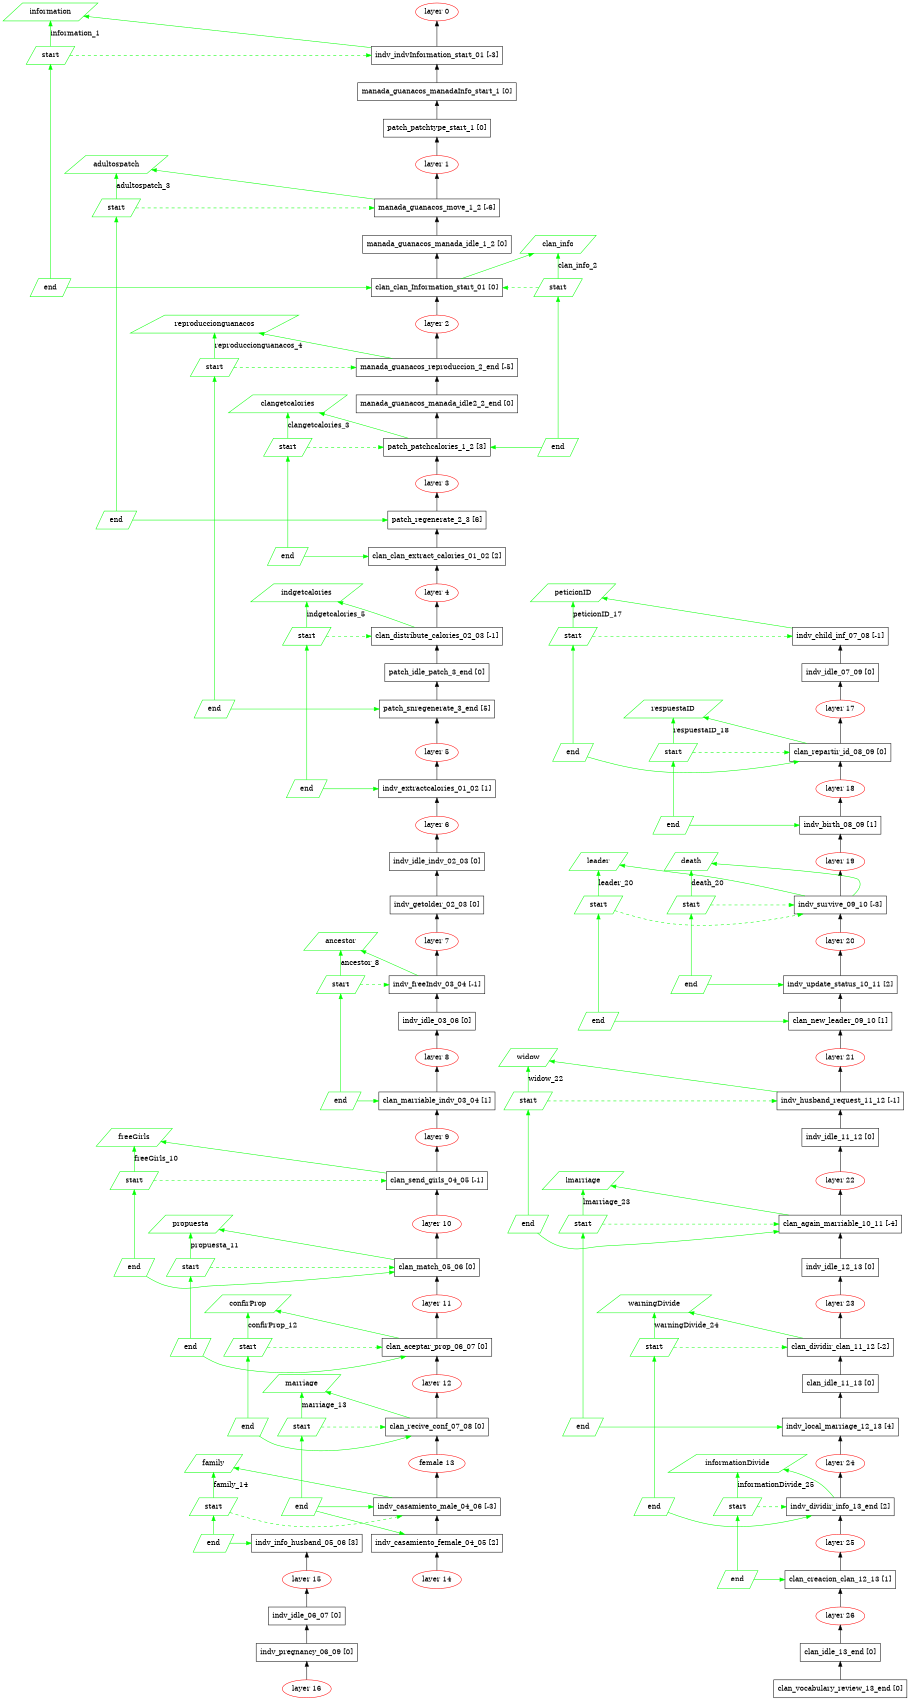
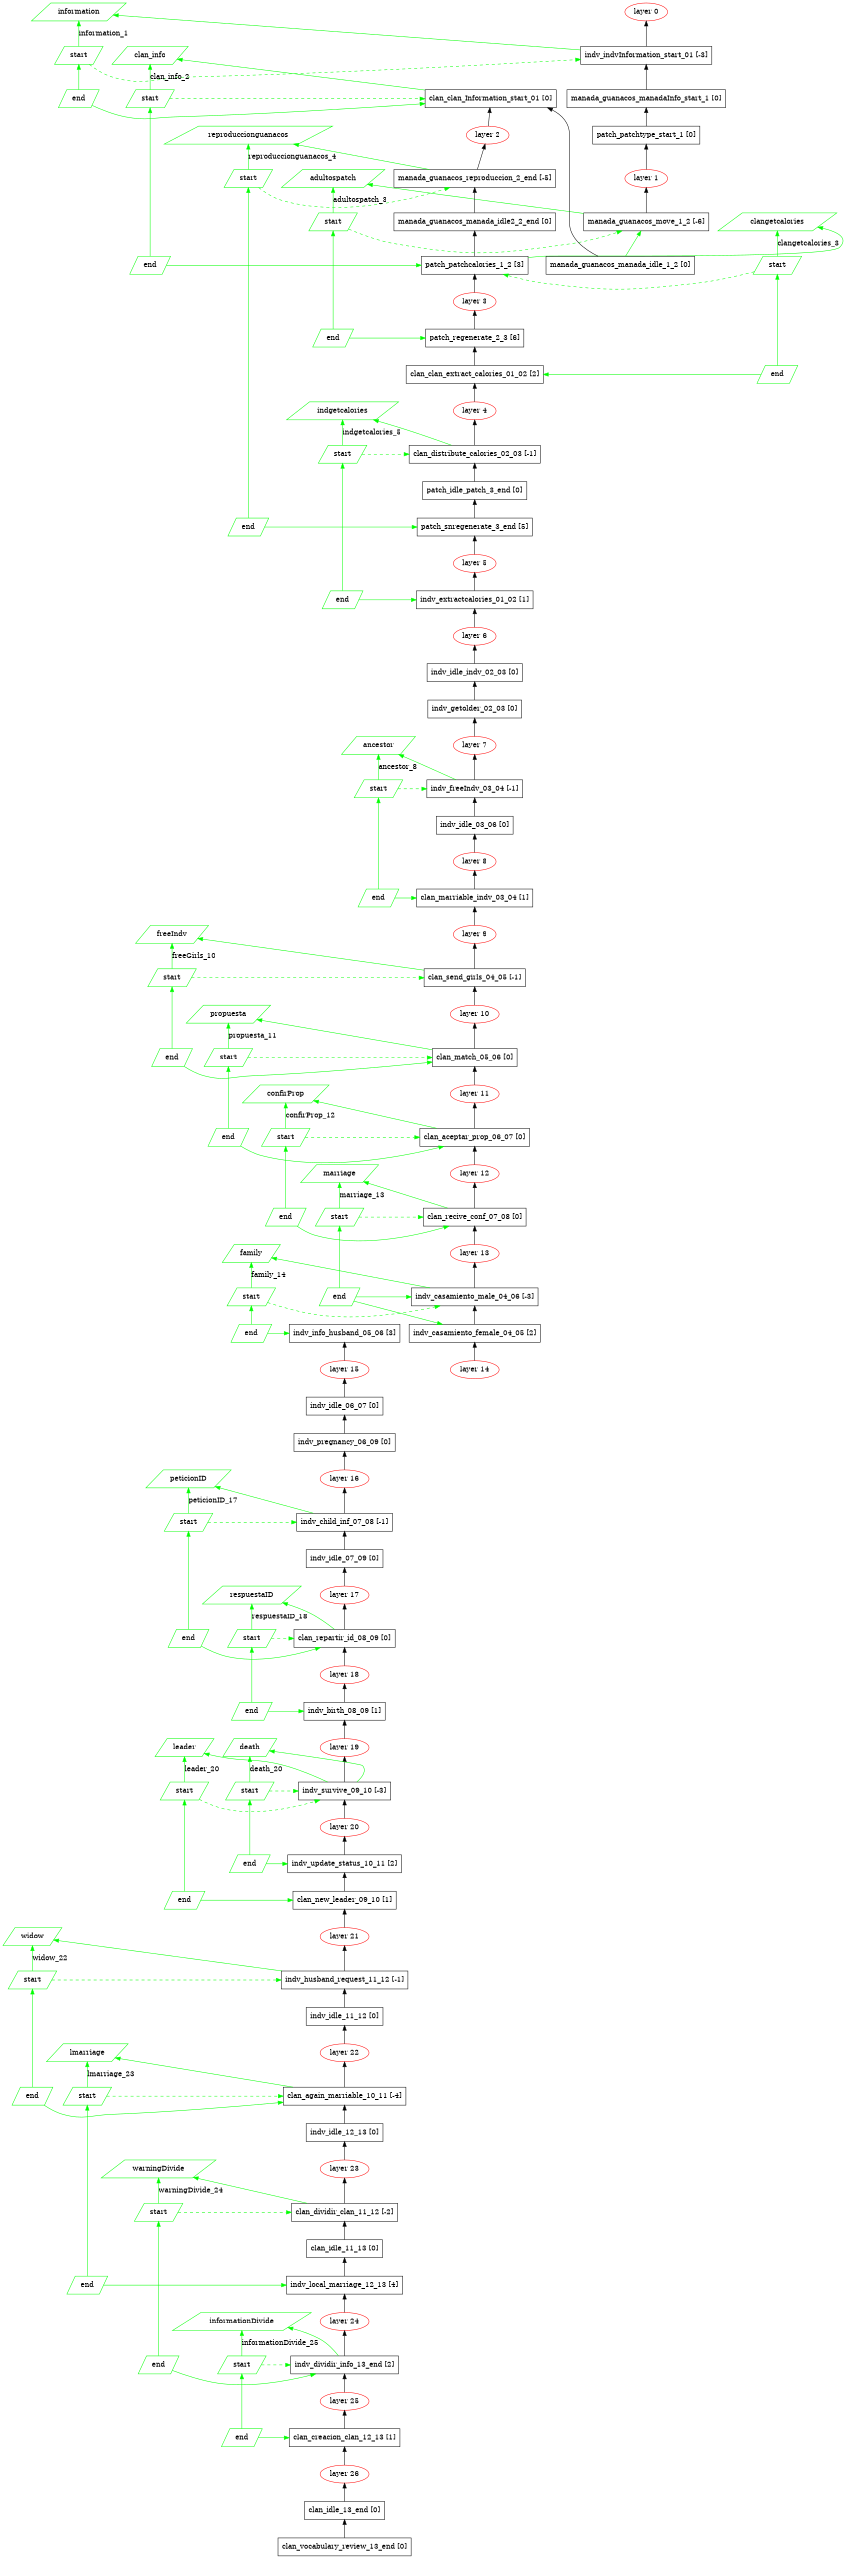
  digraph {
    rankdir=BT
    node [shape=parallelogram color="#00ff00"]
    edge [color="#00ff00"]
    n1 [label="indv_indvInformation_start_01 [-3]" shape=rect color=""]
    n2 [label=start]
    n3 [label="clan_clan_Information_start_01 [0]" shape=rect color=""]
    n4 [label=end]
    n5 [label="clan_distribute_calories_02_03 [-1]" shape=rect color=""]
    n6 [label=start]
    n7 [label="indv_extractcalories_01_02 [1]" shape=rect color=""]
    n8 [label=end]
    n9 [label="indv_survive_09_10 [-3]" shape=rect color=""]
    n10 [label=start]
    n11 [label="clan_new_leader_09_10 [1]" shape=rect color=""]
    n12 [label=end]
    n13 [label="indv_freeIndv_03_04 [-1]" shape=rect color=""]
    n14 [label=start]
    n15 [label="clan_marriable_indv_03_04 [1]" shape=rect color=""]
    n16 [label=end]
    n17 [label="indv_child_inf_07_08 [-1]" shape=rect color=""]
    n18 [label=start]
    n19 [label="clan_repartir_id_08_09 [0]" shape=rect color=""]
    n20 [label=end]
    n21 [label="patch_patchcalories_1_2 [3]" shape=rect color=""]
    n22 [label=end]
    n23 [label="indv_casamiento_male_04_06 [-3]" shape=rect color=""]
    n24 [label=start]
    n25 [label="indv_info_husband_05_06 [3]" shape=rect color=""]
    n26 [label=end]
    n27 [label=start]
    n28 [label="indv_update_status_10_11 [2]" shape=rect color=""]
    n29 [label=end]
    n30 [label="indv_husband_request_11_12 [-1]" shape=rect color=""]
    n31 [label=start]
    n32 [label="clan_again_marriable_10_11 [-4]" shape=rect color=""]
    n33 [label=end]
    n34 [label="indv_dividir_info_13_end [2]" shape=rect color=""]
    n35 [label=start]
    n36 [label="clan_creacion_clan_12_13 [1]" shape=rect color=""]
    n37 [label=end]
    n38 [label=start]
    n39 [label=start]
    n40 [label="clan_clan_extract_calories_01_02 [2]" shape=rect color=""]
    n41 [label=end]
    n42 [label="clan_send_girls_04_05 [-1]" shape=rect color=""]
    n43 [label=start]
    n44 [label="clan_match_05_06 [0]" shape=rect color=""]
    n45 [label=end]
    n46 [label="manada_guanacos_reproduccion_2_end [-5]" shape=rect color=""]
    n47 [label=start]
    n48 [label=start]
    n49 [label="clan_aceptar_prop_06_07 [0]" shape=rect color=""]
    n50 [label=end]
    n51 [label=start]
    n52 [label="clan_recive_conf_07_08 [0]" shape=rect color=""]
    n53 [label=end]
    n54 [label=start]
    n55 [label=end]
    n56 [label=start]
    n57 [label="indv_birth_08_09 [1]" shape=rect color=""]
    n58 [label=end]
    n59 [label=start]
    n60 [label="indv_local_marriage_12_13 [4]" shape=rect color=""]
    n61 [label=end]
    n62 [label="clan_dividir_clan_11_12 [-2]" shape=rect color=""]
    n63 [label=start]
    n64 [label=end]
    n65 [label="manada_guanacos_move_1_2 [-6]" shape=rect color=""]
    n66 [label=start]
    n67 [label="patch_regenerate_2_3 [6]" shape=rect color=""]
    n68 [label=end]
    n69 [label="patch_snregenerate_3_end [5]" shape=rect color=""]
    n70 [label=end]
    n71 [color="#ff0000" label="layer 0" shape=""]
    n72 [label=information]
    n73 [label="manada_guanacos_manada_idle_1_2 [0]" shape=rect color=""]
    n74 [label=clan_info]
    n75 [color="#ff0000" label="layer 4" shape=""]
    n76 [label=indgetcalories]
    n77 [color="#ff0000" label="layer 5" shape=""]
    n78 [color="#ff0000" label="layer 19" shape=""]
    n79 [label=leader]
    n80 [label=death]
    n81 [color="#ff0000" label="layer 7" shape=""]
    n82 [label=ancestor]
    n83 [color="#ff0000" label="layer 8" shape=""]
    n84 [color="#ff0000" label="layer 16" shape=""]
    n85 [label=peticionID]
    n86 [color="#ff0000" label="layer 17" shape=""]
    n87 [label=respuestaID]
-   n88 [color="#ff0000" label="female 13" shape=""]
+   n88 [color="#ff0000" label="layer 13" shape=""]
    n89 [label=family]
    n90 [color="#ff0000" label="layer 20" shape=""]
    n91 [color="#ff0000" label="layer 21" shape=""]
    n92 [label=widow]
    n93 [color="#ff0000" label="layer 22" shape=""]
    n94 [label=lmarriage]
    n95 [color="#ff0000" label="layer 24" shape=""]
    n96 [label=informationDivide]
    n97 [color="#ff0000" label="layer 25" shape=""]
    n98 [label="manada_guanacos_manada_idle2_2_end [0]" shape=rect color=""]
    n99 [label=clangetcalories]
    n100 [color="#ff0000" label="layer 9" shape=""]
-   n101 [label=freeGirls]
+   n101 [label=freeIndv]
    n102 [color="#ff0000" label="layer 10" shape=""]
    n103 [label=propuesta]
    n104 [color="#ff0000" label="layer 11" shape=""]
    n105 [label=confirProp]
    n106 [color="#ff0000" label="layer 12" shape=""]
    n107 [label=marriage]
    n108 [label="indv_casamiento_female_04_05 [2]" shape=rect color=""]
    n109 [color="#ff0000" label="layer 18" shape=""]
    n110 [label="clan_idle_11_13 [0]" shape=rect color=""]
    n111 [color="#ff0000" label="layer 23" shape=""]
    n112 [label=warningDivide]
    n113 [color="#ff0000" label="layer 1" shape=""]
    n114 [label=adultospatch]
    n115 [color="#ff0000" label="layer 3" shape=""]
    n116 [color="#ff0000" label="layer 2" shape=""]
    n117 [label=reproduccionguanacos]
    n118 [label="patch_idle_patch_3_end [0]" shape=rect color=""]
    n119 [label="manada_guanacos_manadaInfo_start_1 [0]" shape=rect color=""]
    n120 [label="patch_patchtype_start_1 [0]" shape=rect color=""]
    n121 [color="#ff0000" label="layer 6" shape=""]
    n122 [label="indv_idle_indv_02_03 [0]" shape=rect color=""]
    n123 [label="indv_getolder_02_03 [0]" shape=rect color=""]
    n124 [label="indv_idle_03_06 [0]" shape=rect color=""]
    n125 [color="#ff0000" label="layer 14" shape=""]
    n126 [color="#ff0000" label="layer 15" shape=""]
    n127 [label="indv_idle_06_07 [0]" shape=rect color=""]
    n128 [label="indv_pregnancy_06_09 [0]" shape=rect color=""]
    n129 [label="indv_idle_07_09 [0]" shape=rect color=""]
    n130 [label="indv_idle_11_12 [0]" shape=rect color=""]
    n131 [label="indv_idle_12_13 [0]" shape=rect color=""]
    n132 [color="#ff0000" label="layer 26" shape=""]
    n133 [label="clan_idle_13_end [0]" shape=rect color=""]
    n134 [label="clan_vocabulary_review_13_end [0]" shape=rect color=""]
    subgraph sub_1 {
      rank=same
      n1
      n2
    }
    subgraph sub_2 {
      rank=same
      n3
      n4
    }
    subgraph sub_3 {
      rank=same
      n5
      n6
    }
    subgraph sub_4 {
      rank=same
      n7
      n8
    }
    subgraph sub_5 {
      rank=same
      n9
      n10
    }
    subgraph sub_6 {
      rank=same
      n11
      n12
    }
    subgraph sub_7 {
      rank=same
      n13
      n14
    }
    subgraph sub_8 {
      rank=same
      n15
      n16
    }
    subgraph sub_9 {
      rank=same
      n17
      n18
    }
    subgraph sub_10 {
      rank=same
      n19
      n20
    }
    subgraph sub_11 {
      rank=same
      n21
      n22
    }
    subgraph sub_12 {
      rank=same
      n23
      n24
    }
    subgraph sub_13 {
      rank=same
      n25
      n26
    }
    subgraph sub_14 {
      rank=same
      n9
      n27
    }
    subgraph sub_15 {
      rank=same
      n28
      n29
    }
    subgraph sub_16 {
      rank=same
      n30
      n31
    }
    subgraph sub_17 {
      rank=same
      n32
      n33
    }
    subgraph sub_18 {
      rank=same
      n34
      n35
    }
    subgraph sub_19 {
      rank=same
      n36
      n37
    }
    subgraph sub_20 {
      rank=same
      n3
      n38
    }
    subgraph sub_21 {
      rank=same
      n21
      n39
    }
    subgraph sub_22 {
      rank=same
      n40
      n41
    }
    subgraph sub_23 {
      rank=same
      n42
      n43
    }
    subgraph sub_24 {
      rank=same
      n44
      n45
    }
    subgraph sub_25 {
      rank=same
      n46
      n47
    }
    subgraph sub_26 {
      rank=same
      n44
      n48
    }
    subgraph sub_27 {
      rank=same
      n49
      n50
    }
    subgraph sub_28 {
      rank=same
      n49
      n51
    }
    subgraph sub_29 {
      rank=same
      n52
      n53
    }
    subgraph sub_30 {
      rank=same
      n52
      n54
    }
    subgraph sub_31 {
      rank=same
      n23
      n55
    }
    subgraph sub_32 {
      rank=same
      n19
      n56
    }
    subgraph sub_33 {
      rank=same
      n57
      n58
    }
    subgraph sub_34 {
      rank=same
      n32
      n59
    }
    subgraph sub_35 {
      rank=same
      n60
      n61
    }
    subgraph sub_36 {
      rank=same
      n62
      n63
    }
    subgraph sub_37 {
      rank=same
      n34
      n64
    }
    subgraph sub_38 {
      rank=same
      n65
      n66
    }
    subgraph sub_39 {
      rank=same
      n67
      n68
    }
    subgraph sub_40 {
      rank=same
      n69
      n70
    }
    n1 -> n71 [color=""]
    n1 -> n72 [constraint=false]
    n2 -> n1 [constraint=false style=dashed]
    n2 -> n72 [label=information_1]
-   n3 -> n73 [color=""]
+   n73 -> n3 [color=""]
    n3 -> n74 [constraint=false]
    n4 -> n2
    n4 -> n3 [constraint=false]
    n5 -> n75 [color=""]
    n5 -> n76 [constraint=false]
    n6 -> n5 [constraint=false style=dashed]
    n6 -> n76 [label=indgetcalories_5]
    n7 -> n77 [color=""]
    n8 -> n6
    n8 -> n7 [constraint=false]
    n9 -> n78 [color=""]
    n9 -> n79 [constraint=false]
    n9 -> n80 [constraint=false]
    n10 -> n9 [constraint=false style=dashed]
    n10 -> n79 [label=leader_20]
    n11 -> n28 [color=""]
    n12 -> n10
    n12 -> n11 [constraint=false]
    n13 -> n81 [color=""]
    n13 -> n82 [constraint=false]
    n14 -> n13 [constraint=false style=dashed]
    n14 -> n82 [label=ancestor_8]
    n15 -> n83 [color=""]
    n16 -> n14
    n16 -> n15 [constraint=false]
+   n17 -> n84 [color=""]
    n17 -> n85 [constraint=false]
    n18 -> n17 [constraint=false style=dashed]
    n18 -> n85 [label=peticionID_17]
    n19 -> n86 [color=""]
    n19 -> n87 [constraint=false]
    n20 -> n18
    n20 -> n19 [constraint=false]
    n21 -> n98 [color=""]
    n21 -> n99 [constraint=false]
    n22 -> n21 [constraint=false]
    n22 -> n38
    n23 -> n88 [color=""]
    n23 -> n89 [constraint=false]
    n24 -> n23 [constraint=false style=dashed]
    n24 -> n89 [label=family_14]
    n26 -> n24
    n26 -> n25 [constraint=false]
    n27 -> n9 [constraint=false style=dashed]
    n27 -> n80 [label=death_20]
    n28 -> n90 [color=""]
    n29 -> n27
    n29 -> n28 [constraint=false]
    n30 -> n91 [color=""]
    n30 -> n92 [constraint=false]
    n31 -> n30 [constraint=false style=dashed]
    n31 -> n92 [label=widow_22]
    n32 -> n93 [color=""]
    n32 -> n94 [constraint=false]
    n33 -> n31
    n33 -> n32 [constraint=false]
    n34 -> n95 [color=""]
    n34 -> n96 [constraint=false]
    n35 -> n34 [constraint=false style=dashed]
    n35 -> n96 [label=informationDivide_25]
    n36 -> n97 [color=""]
    n37 -> n35
    n37 -> n36 [constraint=false]
    n38 -> n3 [constraint=false style=dashed]
    n38 -> n74 [label=clan_info_2]
    n39 -> n21 [constraint=false style=dashed]
    n39 -> n99 [label=clangetcalories_3]
    n40 -> n67 [color=""]
    n41 -> n39
    n41 -> n40 [constraint=false]
    n42 -> n100 [color=""]
    n42 -> n101 [constraint=false]
    n43 -> n42 [constraint=false style=dashed]
    n43 -> n101 [label=freeGirls_10]
    n44 -> n102 [color=""]
    n44 -> n103 [constraint=false]
    n45 -> n43
    n45 -> n44 [constraint=false]
    n46 -> n116 [color=""]
    n46 -> n117 [constraint=false]
    n47 -> n46 [constraint=false style=dashed]
    n47 -> n117 [label=reproduccionguanacos_4]
    n48 -> n44 [constraint=false style=dashed]
    n48 -> n103 [label=propuesta_11]
    n49 -> n104 [color=""]
    n49 -> n105 [constraint=false]
    n50 -> n48
    n50 -> n49 [constraint=false]
    n51 -> n49 [constraint=false style=dashed]
    n51 -> n105 [label=confirProp_12]
    n52 -> n106 [color=""]
    n52 -> n107 [constraint=false]
    n53 -> n51
    n53 -> n52 [constraint=false]
    n54 -> n52 [constraint=false style=dashed]
    n54 -> n107 [label=marriage_13]
    n55 -> n23 [constraint=false]
    n55 -> n54
    n55 -> n108 [constraint=false]
    n56 -> n19 [constraint=false style=dashed]
    n56 -> n87 [label=respuestaID_18]
    n57 -> n109 [color=""]
    n58 -> n56
    n58 -> n57 [constraint=false]
    n59 -> n32 [constraint=false style=dashed]
    n59 -> n94 [label=lmarriage_23]
    n60 -> n110 [color=""]
    n61 -> n59
    n61 -> n60 [constraint=false]
    n62 -> n111 [color=""]
    n62 -> n112 [constraint=false]
    n63 -> n62 [constraint=false style=dashed]
    n63 -> n112 [label=warningDivide_24]
    n64 -> n34 [constraint=false]
    n64 -> n63
    n65 -> n113 [color=""]
    n65 -> n114 [constraint=false]
    n66 -> n65 [constraint=false style=dashed]
    n66 -> n114 [label=adultospatch_3]
    n67 -> n115 [color=""]
    n68 -> n66
    n68 -> n67 [constraint=false]
    n69 -> n118 [color=""]
    n70 -> n47
    n70 -> n69 [constraint=false]
-   n73 -> n65 [color=""]
+   n73 -> n65
    n75 -> n40 [color=""]
    n77 -> n69 [color=""]
    n78 -> n57 [color=""]
    n81 -> n123 [color=""]
    n83 -> n124 [color=""]
    n84 -> n128 [color=""]
    n86 -> n129 [color=""]
    n88 -> n52 [color=""]
    n90 -> n9 [color=""]
    n91 -> n11 [color=""]
    n93 -> n130 [color=""]
    n95 -> n60 [color=""]
    n97 -> n34 [color=""]
    n98 -> n46 [color=""]
    n100 -> n15 [color=""]
    n102 -> n42 [color=""]
    n104 -> n44 [color=""]
    n106 -> n49 [color=""]
    n108 -> n23 [color=""]
    n109 -> n19 [color=""]
    n110 -> n62 [color=""]
    n111 -> n131 [color=""]
    n113 -> n120 [color=""]
    n115 -> n21 [color=""]
    n116 -> n3 [color=""]
    n118 -> n5 [color=""]
    n119 -> n1 [color=""]
    n120 -> n119 [color=""]
    n121 -> n7 [color=""]
    n122 -> n121 [color=""]
    n123 -> n122 [color=""]
    n124 -> n13 [color=""]
    n125 -> n108 [color=""]
    n126 -> n25 [color=""]
    n127 -> n126 [color=""]
    n128 -> n127 [color=""]
    n129 -> n17 [color=""]
    n130 -> n30 [color=""]
    n131 -> n32 [color=""]
    n132 -> n36 [color=""]
    n133 -> n132 [color=""]
    n134 -> n133 [color=""]
  }
